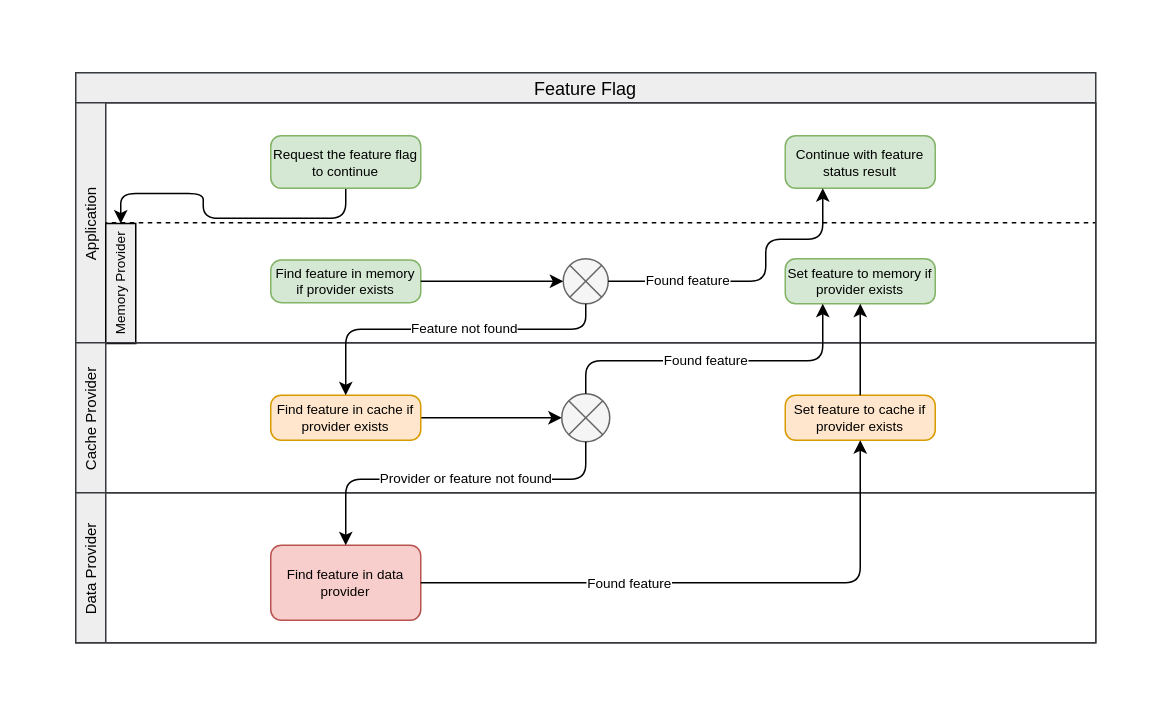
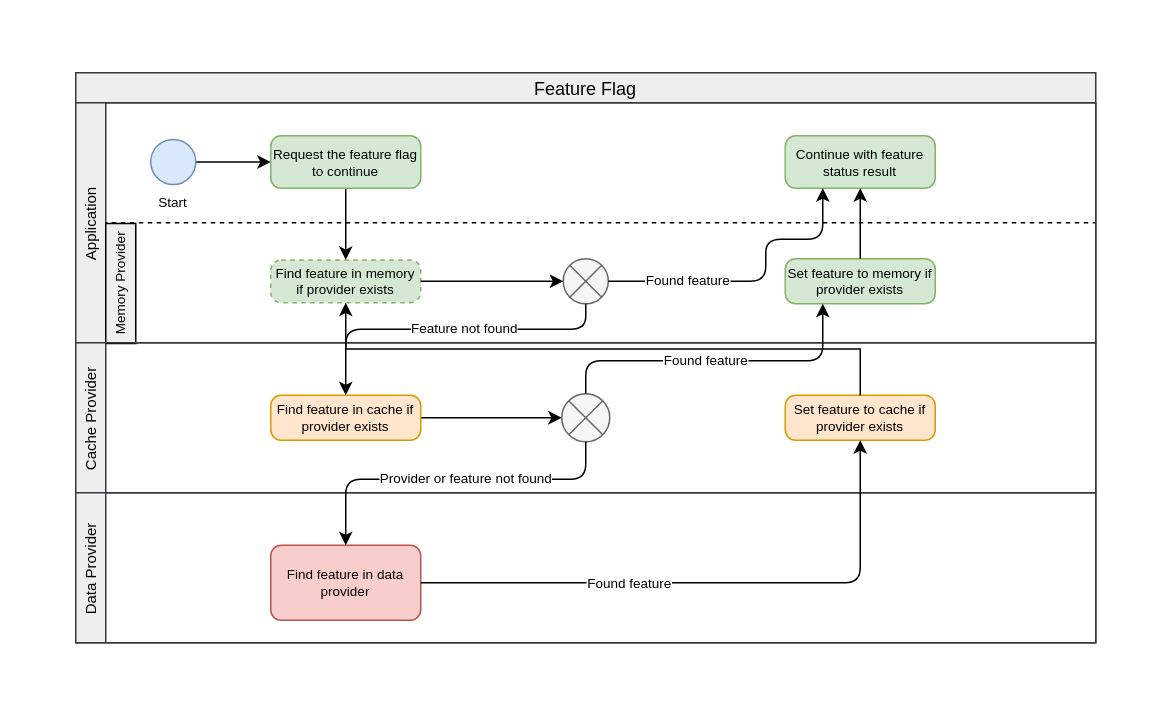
  <mxCell id="0" />
  <mxCell id="1" parent="0" />
  <mxCell id="2" value="" style="rounded=0;whiteSpace=wrap;html=1;glass=0;fontSize=10;strokeWidth=1;strokeColor=none;" parent="1" vertex="1"><mxGeometry x="20" y="20" width="740" height="440" as="geometry" /></mxCell>
  <mxCell id="3" value="Feature Flag" style="swimlane;childLayout=stackLayout;resizeParent=1;resizeParentMax=0;horizontal=1;startSize=20;horizontalStack=0;fillColor=#eeeeee;strokeColor=#36393d;fontStyle=0" parent="1" vertex="1"><mxGeometry x="50" y="48" width="680" height="380" as="geometry" /></mxCell>
  <mxCell id="4" value="" style="endArrow=none;dashed=1;html=1;rounded=1;fontSize=9;entryX=1;entryY=0.5;entryDx=0;entryDy=0;exitX=0;exitY=0.5;exitDx=0;exitDy=0;" edge="1" parent="3" source="5" target="5"><mxGeometry width="50" height="50" relative="1" as="geometry"><mxPoint x="40" y="171" as="sourcePoint" /><mxPoint x="90" y="121" as="targetPoint" /></mxGeometry></mxCell>
  <mxCell id="5" value="Application" style="swimlane;startSize=20;horizontal=0;fontSize=10;fontStyle=0;fillColor=#eeeeee;strokeColor=#36393d;" parent="3" vertex="1"><mxGeometry y="20" width="680" height="160" as="geometry" /></mxCell>
- <mxCell id="8" style="edgeStyle=orthogonalEdgeStyle;rounded=1;orthogonalLoop=1;jettySize=auto;html=1;exitX=0.5;exitY=1;exitDx=0;exitDy=0;fontSize=16;fontColor=#9999FF;strokeColor=#000000;strokeWidth=1;" parent="5" source="9" target="16" edge="1"><mxGeometry relative="1" as="geometry" /></mxCell>
+ <mxCell id="6" style="edgeStyle=orthogonalEdgeStyle;rounded=0;orthogonalLoop=1;jettySize=auto;html=1;exitX=1;exitY=0.5;exitDx=0;exitDy=0;exitPerimeter=0;entryX=0;entryY=0.5;entryDx=0;entryDy=0;" parent="5" source="7" target="9" edge="1"><mxGeometry relative="1" as="geometry" /></mxCell>
+ <mxCell id="7" value="Start" style="strokeWidth=1;html=1;shape=mxgraph.flowchart.start_2;whiteSpace=wrap;verticalAlign=top;labelPosition=center;verticalLabelPosition=bottom;align=center;fontSize=9;fillColor=#dae8fc;strokeColor=#6c8ebf;spacingBottom=1;" parent="5" vertex="1"><mxGeometry x="50" y="24.5" width="30" height="30" as="geometry" /></mxCell>
+ <mxCell id="8" style="edgeStyle=orthogonalEdgeStyle;rounded=1;orthogonalLoop=1;jettySize=auto;html=1;exitX=0.5;exitY=1;exitDx=0;exitDy=0;entryX=0.5;entryY=0;entryDx=0;entryDy=0;fontSize=16;fontColor=#9999FF;strokeColor=#000000;strokeWidth=1;" parent="5" source="9" target="11" edge="1"><mxGeometry relative="1" as="geometry" /></mxCell>
  <mxCell id="9" value="Request the feature flag to continue" style="rounded=1;absoluteArcSize=1;arcSize=14;strokeWidth=1;whiteSpace=wrap;html=1;fontSize=9;fillColor=#d5e8d4;strokeColor=#82b366;" parent="5" vertex="1"><mxGeometry x="130" y="22" width="100" height="35" as="geometry" /></mxCell>
  <mxCell id="10" value="Continue with feature status result" style="rounded=1;absoluteArcSize=1;arcSize=14;strokeWidth=1;whiteSpace=wrap;html=1;fontSize=9;fillColor=#d5e8d4;strokeColor=#82b366;" parent="5" vertex="1"><mxGeometry x="473" y="22" width="100" height="35" as="geometry" /></mxCell>
- <mxCell id="11" value="Find feature in memory if provider exists" style="rounded=1;absoluteArcSize=1;arcSize=14;strokeWidth=1;whiteSpace=wrap;html=1;fontSize=9;fillColor=#d5e8d4;strokeColor=#82b366;" parent="5" vertex="1"><mxGeometry x="130" y="104.75" width="100" height="28.5" as="geometry" /></mxCell>
+ <mxCell id="11" value="Find feature in memory if provider exists" style="rounded=1;absoluteArcSize=1;arcSize=14;strokeWidth=1;whiteSpace=wrap;html=1;fontSize=9;fillColor=#d5e8d4;strokeColor=#82b366;dashed=1;" parent="5" vertex="1"><mxGeometry x="130" y="104.75" width="100" height="28.5" as="geometry" /></mxCell>
  <mxCell id="12" value="" style="shape=sumEllipse;perimeter=ellipsePerimeter;whiteSpace=wrap;html=1;backgroundOutline=1;fontSize=10;strokeWidth=1;fillColor=#f5f5f5;fontColor=#333333;strokeColor=#666666;" parent="5" vertex="1"><mxGeometry x="325" y="104" width="30" height="30" as="geometry" /></mxCell>
  <mxCell id="13" style="edgeStyle=orthogonalEdgeStyle;rounded=1;orthogonalLoop=1;jettySize=auto;html=1;exitX=1;exitY=0.5;exitDx=0;exitDy=0;entryX=0.25;entryY=1;entryDx=0;entryDy=0;fontSize=10;" parent="5" edge="1" target="10" source="12"><mxGeometry relative="1" as="geometry"><mxPoint x="360" y="108.5" as="sourcePoint" /><mxPoint x="470" y="43" as="targetPoint" /><Array as="points"><mxPoint x="460" y="119" /><mxPoint x="460" y="91" /><mxPoint x="498" y="91" /></Array></mxGeometry></mxCell>
  <mxCell id="14" value="Found feature" style="edgeLabel;html=1;align=center;verticalAlign=middle;resizable=0;points=[];fontSize=9;labelBackgroundColor=default;" parent="13" vertex="1" connectable="0"><mxGeometry x="-0.498" y="-1" relative="1" as="geometry"><mxPoint x="1" y="-2" as="offset" /></mxGeometry></mxCell>
  <mxCell id="15" style="edgeStyle=orthogonalEdgeStyle;rounded=0;orthogonalLoop=1;jettySize=auto;html=1;exitX=1;exitY=0.5;exitDx=0;exitDy=0;fontSize=10;" parent="5" source="11" target="12" edge="1"><mxGeometry relative="1" as="geometry" /></mxCell>
  <mxCell id="16" value="Memory Provider" style="rounded=0;whiteSpace=wrap;html=1;fontSize=9;rotation=-90;fillColor=#EEEEEE;" vertex="1" parent="5"><mxGeometry x="-10" y="110.5" width="80" height="20" as="geometry" /></mxCell>
  <mxCell id="17" value="Set feature to memory if provider exists" style="rounded=1;absoluteArcSize=1;arcSize=14;strokeWidth=1;whiteSpace=wrap;html=1;fontSize=9;fillColor=#d5e8d4;strokeColor=#82b366;" vertex="1" parent="5"><mxGeometry x="473" y="104" width="100" height="30" as="geometry" /></mxCell>
+ <mxCell id="18" style="edgeStyle=orthogonalEdgeStyle;rounded=0;orthogonalLoop=1;jettySize=auto;html=1;exitX=0.5;exitY=0;exitDx=0;exitDy=0;entryX=0.5;entryY=1;entryDx=0;entryDy=0;fontSize=9;" edge="1" parent="5" source="17" target="10"><mxGeometry relative="1" as="geometry" /></mxCell>
  <mxCell id="19" value="Cache Provider" style="swimlane;startSize=20;horizontal=0;fontStyle=0;fontSize=10;fillColor=#eeeeee;strokeColor=#36393d;" parent="3" vertex="1"><mxGeometry y="180" width="680" height="100" as="geometry" /></mxCell>
  <mxCell id="20" style="edgeStyle=orthogonalEdgeStyle;rounded=0;orthogonalLoop=1;jettySize=auto;html=1;exitX=1;exitY=0.5;exitDx=0;exitDy=0;entryX=0;entryY=0.5;entryDx=0;entryDy=0;" parent="19" source="21" target="23" edge="1"><mxGeometry relative="1" as="geometry" /></mxCell>
  <mxCell id="21" value="Find feature in cache if provider exists" style="rounded=1;absoluteArcSize=1;arcSize=14;strokeWidth=1;whiteSpace=wrap;html=1;fontSize=9;fillColor=#ffe6cc;strokeColor=#d79b00;" parent="19" vertex="1"><mxGeometry x="130" y="35" width="100" height="30" as="geometry" /></mxCell>
  <mxCell id="22" value="Set feature to cache if provider exists" style="rounded=1;absoluteArcSize=1;arcSize=14;strokeWidth=1;whiteSpace=wrap;html=1;fontSize=9;fillColor=#ffe6cc;strokeColor=#d79b00;" parent="19" vertex="1"><mxGeometry x="473" y="35" width="100" height="30" as="geometry" /></mxCell>
  <mxCell id="23" value="" style="shape=sumEllipse;perimeter=ellipsePerimeter;whiteSpace=wrap;html=1;backgroundOutline=1;fontSize=10;strokeWidth=1;fillColor=#f5f5f5;fontColor=#333333;strokeColor=#666666;" parent="19" vertex="1"><mxGeometry x="324" y="34" width="32" height="32" as="geometry" /></mxCell>
  <mxCell id="24" value="Data Provider" style="swimlane;startSize=20;horizontal=0;fontStyle=0;fontSize=10;fillColor=#eeeeee;strokeColor=#36393d;" parent="3" vertex="1"><mxGeometry y="280" width="680" height="100" as="geometry" /></mxCell>
  <mxCell id="25" value="Find feature in data provider" style="rounded=1;absoluteArcSize=1;arcSize=14;strokeWidth=1;whiteSpace=wrap;html=1;fontSize=9;fillColor=#f8cecc;strokeColor=#b85450;" parent="24" vertex="1"><mxGeometry x="130" y="35" width="100" height="50" as="geometry" /></mxCell>
  <mxCell id="26" style="edgeStyle=orthogonalEdgeStyle;rounded=1;orthogonalLoop=1;jettySize=auto;html=1;exitX=1;exitY=0.5;exitDx=0;exitDy=0;" parent="3" source="25" target="22" edge="1"><mxGeometry relative="1" as="geometry" /></mxCell>
  <mxCell id="27" value="Found feature" style="edgeLabel;html=1;align=center;verticalAlign=middle;resizable=0;points=[];fontSize=9;" parent="26" vertex="1" connectable="0"><mxGeometry x="-0.3" y="-1" relative="1" as="geometry"><mxPoint x="2" y="-1" as="offset" /></mxGeometry></mxCell>
  <mxCell id="28" style="edgeStyle=orthogonalEdgeStyle;rounded=1;orthogonalLoop=1;jettySize=auto;html=1;exitX=0.5;exitY=1;exitDx=0;exitDy=0;entryX=0.5;entryY=0;entryDx=0;entryDy=0;fontSize=16;fontColor=#9999FF;strokeColor=#000000;strokeWidth=1;" parent="3" source="23" edge="1" target="25"><mxGeometry relative="1" as="geometry"><mxPoint x="345" y="249" as="sourcePoint" /><mxPoint x="180" y="313" as="targetPoint" /><Array as="points"><mxPoint x="340" y="271" /><mxPoint x="180" y="271" /></Array></mxGeometry></mxCell>
  <mxCell id="29" value="&lt;span style=&quot;color: rgb(0, 0, 0); font-size: 9px;&quot;&gt;Provider or feature not found&lt;/span&gt;" style="edgeLabel;html=1;align=center;verticalAlign=middle;resizable=0;points=[];fontSize=9;fontColor=#9999FF;" parent="28" vertex="1" connectable="0"><mxGeometry x="-0.214" relative="1" as="geometry"><mxPoint x="-16" y="-1" as="offset" /></mxGeometry></mxCell>
- <mxCell id="30" style="edgeStyle=orthogonalEdgeStyle;rounded=0;orthogonalLoop=1;jettySize=auto;html=1;exitX=0.5;exitY=0;exitDx=0;exitDy=0;entryX=0.5;entryY=1;entryDx=0;entryDy=0;fontSize=9;" edge="1" parent="3" source="22" target="17"><mxGeometry relative="1" as="geometry" /></mxCell>
+ <mxCell id="30" style="edgeStyle=orthogonalEdgeStyle;rounded=0;orthogonalLoop=1;jettySize=auto;html=1;exitX=0.5;exitY=0;exitDx=0;exitDy=0;fontSize=9;" edge="1" parent="3" source="22" target="11"><mxGeometry relative="1" as="geometry" /></mxCell>
  <mxCell id="31" style="edgeStyle=orthogonalEdgeStyle;rounded=1;orthogonalLoop=1;jettySize=auto;html=1;exitX=0.5;exitY=0;exitDx=0;exitDy=0;fontSize=9;entryX=0.25;entryY=1;entryDx=0;entryDy=0;" edge="1" parent="3" source="23" target="17"><mxGeometry relative="1" as="geometry"><mxPoint x="500" y="151" as="targetPoint" /><mxPoint x="345" y="215" as="sourcePoint" /><Array as="points"><mxPoint x="340" y="192" /><mxPoint x="498" y="192" /></Array></mxGeometry></mxCell>
  <mxCell id="32" value="Found feature" style="edgeLabel;html=1;align=center;verticalAlign=middle;resizable=0;points=[];fontSize=9;" vertex="1" connectable="0" parent="31"><mxGeometry x="0.076" y="1" relative="1" as="geometry"><mxPoint x="-16" as="offset" /></mxGeometry></mxCell>
  <mxCell id="33" style="edgeStyle=orthogonalEdgeStyle;rounded=1;orthogonalLoop=1;jettySize=auto;html=1;fontSize=16;fontColor=#9999FF;strokeColor=#000000;strokeWidth=1;entryX=0.5;entryY=0;entryDx=0;entryDy=0;exitX=0.5;exitY=1;exitDx=0;exitDy=0;" parent="3" edge="1" target="21" source="12"><mxGeometry relative="1" as="geometry"><mxPoint x="345" y="151" as="sourcePoint" /><mxPoint x="180" y="210" as="targetPoint" /><Array as="points"><mxPoint x="340" y="171" /><mxPoint x="180" y="171" /></Array></mxGeometry></mxCell>
  <mxCell id="34" value="&lt;span style=&quot;color: rgb(0, 0, 0); font-size: 9px;&quot;&gt;Feature not found&lt;/span&gt;" style="edgeLabel;html=1;align=center;verticalAlign=middle;resizable=0;points=[];fontSize=9;fontColor=#9999FF;" parent="33" vertex="1" connectable="0"><mxGeometry x="-0.314" y="1" relative="1" as="geometry"><mxPoint x="-23" y="-2" as="offset" /></mxGeometry></mxCell>
